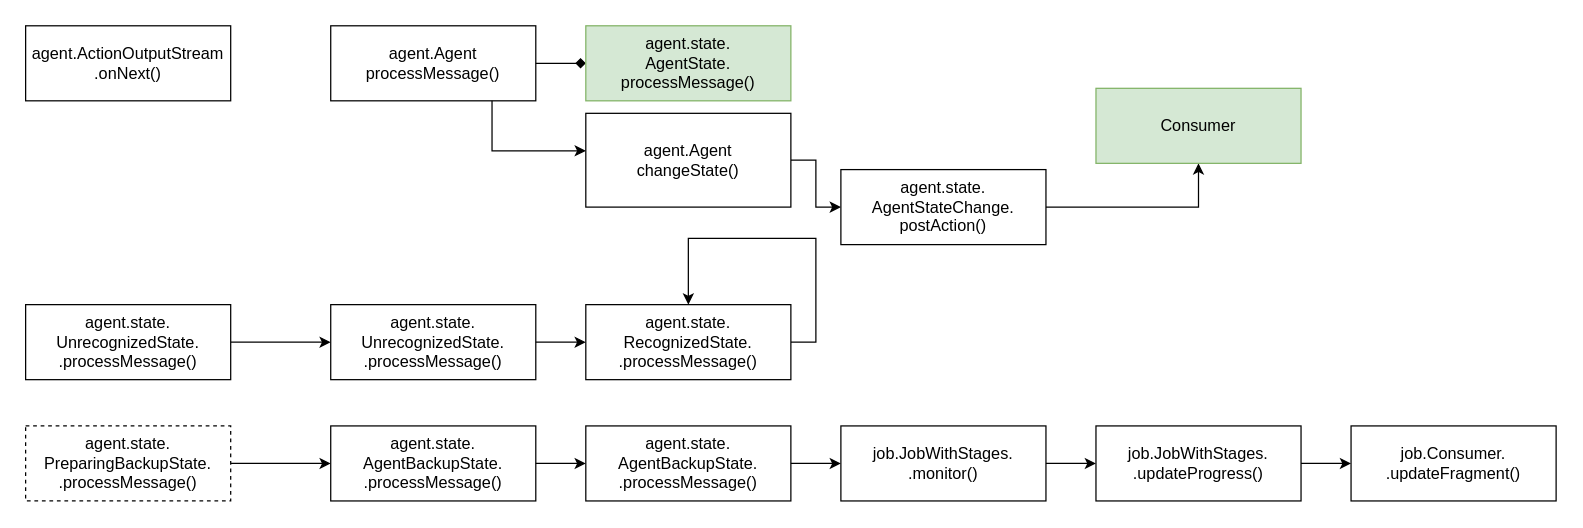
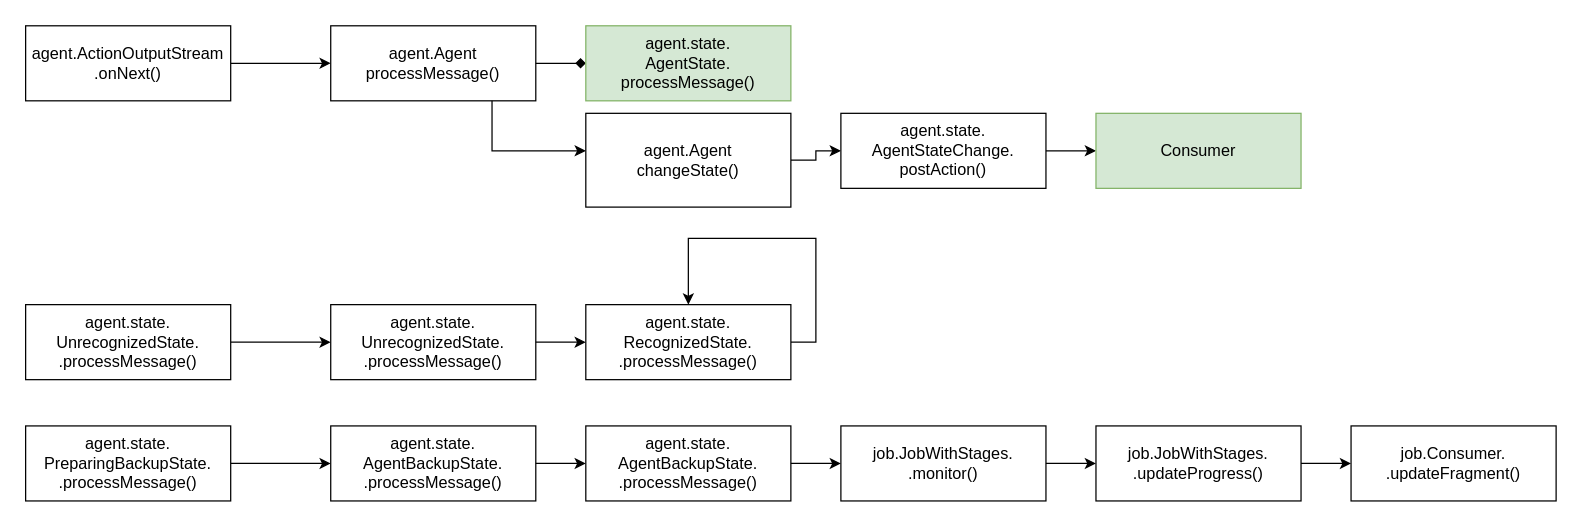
  <mxCell id="0" />
  <mxCell id="1" parent="0" />
+ <mxCell id="2" value="" style="edgeStyle=orthogonalEdgeStyle;rounded=0;orthogonalLoop=1;jettySize=auto;html=1;" edge="1" parent="1" source="3" target="4"><mxGeometry relative="1" as="geometry" /></mxCell>
  <mxCell id="3" value="&lt;div style=&quot;color: rgb(0 , 0 , 0) ; font-family: &amp;#34;helvetica&amp;#34; ; font-size: 13px ; font-style: normal ; font-weight: 400 ; letter-spacing: normal ; text-align: center ; text-indent: 0px ; text-transform: none ; word-spacing: 0px ; background-color: rgb(255 , 255 , 255)&quot;&gt;agent.ActionOutputStream&lt;/div&gt;&lt;div style=&quot;color: rgb(0 , 0 , 0) ; font-family: &amp;#34;helvetica&amp;#34; ; font-size: 13px ; font-style: normal ; font-weight: 400 ; letter-spacing: normal ; text-align: center ; text-indent: 0px ; text-transform: none ; word-spacing: 0px ; background-color: rgb(255 , 255 , 255)&quot;&gt;.onNext()&lt;/div&gt;" style="whiteSpace=wrap;html=1;align=center;treeFolding=1;treeMoving=1;newEdgeStyle={&quot;edgeStyle&quot;:&quot;elbowEdgeStyle&quot;,&quot;startArrow&quot;:&quot;none&quot;,&quot;endArrow&quot;:&quot;none&quot;};fontSize=13;" vertex="1" parent="1"><mxGeometry x="20" y="20" width="164" height="60" as="geometry" /></mxCell>
  <mxCell id="4" value="&lt;div&gt;agent.Agent&lt;br&gt;&lt;/div&gt;&lt;div&gt;processMessage()&lt;/div&gt;" style="whiteSpace=wrap;html=1;align=center;treeFolding=1;treeMoving=1;newEdgeStyle={&quot;edgeStyle&quot;:&quot;elbowEdgeStyle&quot;,&quot;startArrow&quot;:&quot;none&quot;,&quot;endArrow&quot;:&quot;none&quot;};fontSize=13;" vertex="1" parent="1"><mxGeometry x="264" y="20" width="164" height="60" as="geometry" /></mxCell>
  <mxCell id="5" value="" style="edgeStyle=orthogonalEdgeStyle;rounded=0;orthogonalLoop=1;jettySize=auto;html=1;endArrow=diamond;" edge="1" target="6" source="4" parent="1"><mxGeometry relative="1" as="geometry"><mxPoint x="184" y="50" as="sourcePoint" /></mxGeometry></mxCell>
  <mxCell id="6" value="&lt;div&gt;agent.state.&lt;/div&gt;&lt;div&gt;AgentState.&lt;/div&gt;&lt;div&gt;processMessage()&lt;/div&gt;" style="whiteSpace=wrap;html=1;align=center;treeFolding=1;treeMoving=1;newEdgeStyle={&quot;edgeStyle&quot;:&quot;elbowEdgeStyle&quot;,&quot;startArrow&quot;:&quot;none&quot;,&quot;endArrow&quot;:&quot;none&quot;};fontSize=13;fillColor=#d5e8d4;strokeColor=#82b366;" vertex="1" parent="1"><mxGeometry x="468" y="20" width="164" height="60" as="geometry" /></mxCell>
  <mxCell id="7" value="" style="edgeStyle=orthogonalEdgeStyle;rounded=0;orthogonalLoop=1;jettySize=auto;html=1;" edge="1" target="9" source="4" parent="1"><mxGeometry relative="1" as="geometry"><mxPoint x="184" y="50" as="sourcePoint" /><Array as="points"><mxPoint x="393" y="120" /></Array></mxGeometry></mxCell>
  <mxCell id="8" style="edgeStyle=orthogonalEdgeStyle;rounded=0;orthogonalLoop=1;jettySize=auto;html=1;exitX=1;exitY=0.5;exitDx=0;exitDy=0;" edge="1" parent="1" source="9" target="10"><mxGeometry relative="1" as="geometry" /></mxCell>
  <mxCell id="9" value="&lt;div&gt;agent.Agent&lt;br&gt;&lt;/div&gt;&lt;div&gt;changeState()&lt;/div&gt;" style="whiteSpace=wrap;html=1;align=center;treeFolding=1;treeMoving=1;newEdgeStyle={&quot;edgeStyle&quot;:&quot;elbowEdgeStyle&quot;,&quot;startArrow&quot;:&quot;none&quot;,&quot;endArrow&quot;:&quot;none&quot;};fontSize=13;" vertex="1" parent="1"><mxGeometry x="468" y="90" width="164" height="75" as="geometry" /></mxCell>
- <mxCell id="10" value="&lt;div&gt;agent.state.&lt;/div&gt;&lt;div&gt;AgentStateChange.&lt;br&gt;&lt;/div&gt;&lt;div&gt;postAction()&lt;/div&gt;" style="whiteSpace=wrap;html=1;align=center;treeFolding=1;treeMoving=1;newEdgeStyle={&quot;edgeStyle&quot;:&quot;elbowEdgeStyle&quot;,&quot;startArrow&quot;:&quot;none&quot;,&quot;endArrow&quot;:&quot;none&quot;};fontSize=13;" vertex="1" parent="1"><mxGeometry x="672" y="135" width="164" height="60" as="geometry" /></mxCell>
+ <mxCell id="10" value="&lt;div&gt;agent.state.&lt;/div&gt;&lt;div&gt;AgentStateChange.&lt;br&gt;&lt;/div&gt;&lt;div&gt;postAction()&lt;/div&gt;" style="whiteSpace=wrap;html=1;align=center;treeFolding=1;treeMoving=1;newEdgeStyle={&quot;edgeStyle&quot;:&quot;elbowEdgeStyle&quot;,&quot;startArrow&quot;:&quot;none&quot;,&quot;endArrow&quot;:&quot;none&quot;};fontSize=13;" vertex="1" parent="1"><mxGeometry x="672" y="90" width="164" height="60" as="geometry" /></mxCell>
  <mxCell id="11" style="edgeStyle=orthogonalEdgeStyle;rounded=0;orthogonalLoop=1;jettySize=auto;html=1;exitX=1;exitY=0.5;exitDx=0;exitDy=0;" edge="1" target="12" source="10" parent="1"><mxGeometry relative="1" as="geometry"><mxPoint x="632" y="120" as="sourcePoint" /></mxGeometry></mxCell>
- <mxCell id="12" value="Consumer" style="whiteSpace=wrap;html=1;align=center;treeFolding=1;treeMoving=1;newEdgeStyle={&quot;edgeStyle&quot;:&quot;elbowEdgeStyle&quot;,&quot;startArrow&quot;:&quot;none&quot;,&quot;endArrow&quot;:&quot;none&quot;};fontSize=13;fillColor=#d5e8d4;strokeColor=#82b366;" vertex="1" parent="1"><mxGeometry x="876" y="70" width="164" height="60" as="geometry" /></mxCell>
+ <mxCell id="12" value="Consumer" style="whiteSpace=wrap;html=1;align=center;treeFolding=1;treeMoving=1;newEdgeStyle={&quot;edgeStyle&quot;:&quot;elbowEdgeStyle&quot;,&quot;startArrow&quot;:&quot;none&quot;,&quot;endArrow&quot;:&quot;none&quot;};fontSize=13;fillColor=#d5e8d4;strokeColor=#82b366;" vertex="1" parent="1"><mxGeometry x="876" y="90" width="164" height="60" as="geometry" /></mxCell>
  <mxCell id="13" value="" style="edgeStyle=orthogonalEdgeStyle;rounded=0;orthogonalLoop=1;jettySize=auto;html=1;" edge="1" parent="1" source="14" target="15"><mxGeometry relative="1" as="geometry" /></mxCell>
  <mxCell id="14" value="&lt;div style=&quot;color: rgb(0 , 0 , 0) ; font-family: &amp;#34;helvetica&amp;#34; ; font-size: 13px ; font-style: normal ; font-weight: 400 ; letter-spacing: normal ; text-align: center ; text-indent: 0px ; text-transform: none ; word-spacing: 0px ; background-color: rgb(255 , 255 , 255)&quot;&gt;agent.state.&lt;/div&gt;&lt;div style=&quot;color: rgb(0 , 0 , 0) ; font-family: &amp;#34;helvetica&amp;#34; ; font-size: 13px ; font-style: normal ; font-weight: 400 ; letter-spacing: normal ; text-align: center ; text-indent: 0px ; text-transform: none ; word-spacing: 0px ; background-color: rgb(255 , 255 , 255)&quot;&gt;UnrecognizedState.&lt;br&gt;&lt;/div&gt;&lt;div style=&quot;color: rgb(0 , 0 , 0) ; font-family: &amp;#34;helvetica&amp;#34; ; font-size: 13px ; font-style: normal ; font-weight: 400 ; letter-spacing: normal ; text-align: center ; text-indent: 0px ; text-transform: none ; word-spacing: 0px ; background-color: rgb(255 , 255 , 255)&quot;&gt;.processMessage()&lt;/div&gt;" style="whiteSpace=wrap;html=1;align=center;treeFolding=1;treeMoving=1;newEdgeStyle={&quot;edgeStyle&quot;:&quot;elbowEdgeStyle&quot;,&quot;startArrow&quot;:&quot;none&quot;,&quot;endArrow&quot;:&quot;none&quot;};fontSize=13;" vertex="1" parent="1"><mxGeometry x="20" y="243" width="164" height="60" as="geometry" /></mxCell>
  <mxCell id="15" value="&lt;div style=&quot;color: rgb(0 , 0 , 0) ; font-family: &amp;#34;helvetica&amp;#34; ; font-size: 13px ; font-style: normal ; font-weight: 400 ; letter-spacing: normal ; text-align: center ; text-indent: 0px ; text-transform: none ; word-spacing: 0px ; background-color: rgb(255 , 255 , 255)&quot;&gt;agent.state.&lt;/div&gt;&lt;div style=&quot;color: rgb(0 , 0 , 0) ; font-family: &amp;#34;helvetica&amp;#34; ; font-size: 13px ; font-style: normal ; font-weight: 400 ; letter-spacing: normal ; text-align: center ; text-indent: 0px ; text-transform: none ; word-spacing: 0px ; background-color: rgb(255 , 255 , 255)&quot;&gt;UnrecognizedState.&lt;br&gt;&lt;/div&gt;&lt;div style=&quot;color: rgb(0 , 0 , 0) ; font-family: &amp;#34;helvetica&amp;#34; ; font-size: 13px ; font-style: normal ; font-weight: 400 ; letter-spacing: normal ; text-align: center ; text-indent: 0px ; text-transform: none ; word-spacing: 0px ; background-color: rgb(255 , 255 , 255)&quot;&gt;.processMessage()&lt;/div&gt;" style="whiteSpace=wrap;html=1;align=center;treeFolding=1;treeMoving=1;newEdgeStyle={&quot;edgeStyle&quot;:&quot;elbowEdgeStyle&quot;,&quot;startArrow&quot;:&quot;none&quot;,&quot;endArrow&quot;:&quot;none&quot;};fontSize=13;" vertex="1" parent="1"><mxGeometry x="264" y="243" width="164" height="60" as="geometry" /></mxCell>
  <mxCell id="16" value="" style="edgeStyle=orthogonalEdgeStyle;rounded=0;orthogonalLoop=1;jettySize=auto;html=1;" edge="1" target="18" source="15" parent="1"><mxGeometry relative="1" as="geometry"><mxPoint x="184" y="273" as="sourcePoint" /></mxGeometry></mxCell>
  <mxCell id="17" style="edgeStyle=orthogonalEdgeStyle;rounded=0;orthogonalLoop=1;jettySize=auto;html=1;exitX=1;exitY=0.5;exitDx=0;exitDy=0;entryX=0.5;entryY=0;entryDx=0;entryDy=0;" edge="1" parent="1" source="18" target="18"><mxGeometry relative="1" as="geometry"><mxPoint x="553" y="234" as="targetPoint" /><Array as="points"><mxPoint x="652" y="273" /><mxPoint x="652" y="190" /><mxPoint x="550" y="190" /></Array></mxGeometry></mxCell>
  <mxCell id="18" value="&lt;div style=&quot;color: rgb(0 , 0 , 0) ; font-family: &amp;#34;helvetica&amp;#34; ; font-size: 13px ; font-style: normal ; font-weight: 400 ; letter-spacing: normal ; text-align: center ; text-indent: 0px ; text-transform: none ; word-spacing: 0px ; background-color: rgb(255 , 255 , 255)&quot;&gt;agent.state.&lt;/div&gt;&lt;div style=&quot;color: rgb(0 , 0 , 0) ; font-family: &amp;#34;helvetica&amp;#34; ; font-size: 13px ; font-style: normal ; font-weight: 400 ; letter-spacing: normal ; text-align: center ; text-indent: 0px ; text-transform: none ; word-spacing: 0px ; background-color: rgb(255 , 255 , 255)&quot;&gt;RecognizedState.&lt;br&gt;&lt;/div&gt;&lt;div style=&quot;color: rgb(0 , 0 , 0) ; font-family: &amp;#34;helvetica&amp;#34; ; font-size: 13px ; font-style: normal ; font-weight: 400 ; letter-spacing: normal ; text-align: center ; text-indent: 0px ; text-transform: none ; word-spacing: 0px ; background-color: rgb(255 , 255 , 255)&quot;&gt;.processMessage()&lt;/div&gt;" style="whiteSpace=wrap;html=1;align=center;treeFolding=1;treeMoving=1;newEdgeStyle={&quot;edgeStyle&quot;:&quot;elbowEdgeStyle&quot;,&quot;startArrow&quot;:&quot;none&quot;,&quot;endArrow&quot;:&quot;none&quot;};fontSize=13;" vertex="1" parent="1"><mxGeometry x="468" y="243" width="164" height="60" as="geometry" /></mxCell>
  <mxCell id="19" value="" style="edgeStyle=orthogonalEdgeStyle;rounded=0;orthogonalLoop=1;jettySize=auto;html=1;" edge="1" parent="1" source="20" target="21"><mxGeometry relative="1" as="geometry" /></mxCell>
- <mxCell id="20" value="&lt;div style=&quot;color: rgb(0 , 0 , 0) ; font-family: &amp;#34;helvetica&amp;#34; ; font-size: 13px ; font-style: normal ; font-weight: 400 ; letter-spacing: normal ; text-align: center ; text-indent: 0px ; text-transform: none ; word-spacing: 0px ; background-color: rgb(255 , 255 , 255)&quot;&gt;agent.state.&lt;/div&gt;&lt;div style=&quot;color: rgb(0 , 0 , 0) ; font-family: &amp;#34;helvetica&amp;#34; ; font-size: 13px ; font-style: normal ; font-weight: 400 ; letter-spacing: normal ; text-align: center ; text-indent: 0px ; text-transform: none ; word-spacing: 0px ; background-color: rgb(255 , 255 , 255)&quot;&gt;PreparingBackupState.&lt;br&gt;&lt;/div&gt;&lt;div style=&quot;color: rgb(0 , 0 , 0) ; font-family: &amp;#34;helvetica&amp;#34; ; font-size: 13px ; font-style: normal ; font-weight: 400 ; letter-spacing: normal ; text-align: center ; text-indent: 0px ; text-transform: none ; word-spacing: 0px ; background-color: rgb(255 , 255 , 255)&quot;&gt;.processMessage()&lt;/div&gt;" style="whiteSpace=wrap;html=1;align=center;treeFolding=1;treeMoving=1;newEdgeStyle={&quot;edgeStyle&quot;:&quot;elbowEdgeStyle&quot;,&quot;startArrow&quot;:&quot;none&quot;,&quot;endArrow&quot;:&quot;none&quot;};fontSize=13;dashed=1;" vertex="1" parent="1"><mxGeometry x="20" y="340" width="164" height="60" as="geometry" /></mxCell>
+ <mxCell id="20" value="&lt;div style=&quot;color: rgb(0 , 0 , 0) ; font-family: &amp;#34;helvetica&amp;#34; ; font-size: 13px ; font-style: normal ; font-weight: 400 ; letter-spacing: normal ; text-align: center ; text-indent: 0px ; text-transform: none ; word-spacing: 0px ; background-color: rgb(255 , 255 , 255)&quot;&gt;agent.state.&lt;/div&gt;&lt;div style=&quot;color: rgb(0 , 0 , 0) ; font-family: &amp;#34;helvetica&amp;#34; ; font-size: 13px ; font-style: normal ; font-weight: 400 ; letter-spacing: normal ; text-align: center ; text-indent: 0px ; text-transform: none ; word-spacing: 0px ; background-color: rgb(255 , 255 , 255)&quot;&gt;PreparingBackupState.&lt;br&gt;&lt;/div&gt;&lt;div style=&quot;color: rgb(0 , 0 , 0) ; font-family: &amp;#34;helvetica&amp;#34; ; font-size: 13px ; font-style: normal ; font-weight: 400 ; letter-spacing: normal ; text-align: center ; text-indent: 0px ; text-transform: none ; word-spacing: 0px ; background-color: rgb(255 , 255 , 255)&quot;&gt;.processMessage()&lt;/div&gt;" style="whiteSpace=wrap;html=1;align=center;treeFolding=1;treeMoving=1;newEdgeStyle={&quot;edgeStyle&quot;:&quot;elbowEdgeStyle&quot;,&quot;startArrow&quot;:&quot;none&quot;,&quot;endArrow&quot;:&quot;none&quot;};fontSize=13;" vertex="1" parent="1"><mxGeometry x="20" y="340" width="164" height="60" as="geometry" /></mxCell>
  <mxCell id="21" value="&lt;div style=&quot;color: rgb(0 , 0 , 0) ; font-family: &amp;#34;helvetica&amp;#34; ; font-size: 13px ; font-style: normal ; font-weight: 400 ; letter-spacing: normal ; text-align: center ; text-indent: 0px ; text-transform: none ; word-spacing: 0px ; background-color: rgb(255 , 255 , 255)&quot;&gt;agent.state.&lt;/div&gt;&lt;div style=&quot;color: rgb(0 , 0 , 0) ; font-family: &amp;#34;helvetica&amp;#34; ; font-size: 13px ; font-style: normal ; font-weight: 400 ; letter-spacing: normal ; text-align: center ; text-indent: 0px ; text-transform: none ; word-spacing: 0px ; background-color: rgb(255 , 255 , 255)&quot;&gt;AgentBackupState.&lt;br&gt;&lt;/div&gt;&lt;div style=&quot;color: rgb(0 , 0 , 0) ; font-family: &amp;#34;helvetica&amp;#34; ; font-size: 13px ; font-style: normal ; font-weight: 400 ; letter-spacing: normal ; text-align: center ; text-indent: 0px ; text-transform: none ; word-spacing: 0px ; background-color: rgb(255 , 255 , 255)&quot;&gt;.processMessage()&lt;/div&gt;" style="whiteSpace=wrap;html=1;align=center;treeFolding=1;treeMoving=1;newEdgeStyle={&quot;edgeStyle&quot;:&quot;elbowEdgeStyle&quot;,&quot;startArrow&quot;:&quot;none&quot;,&quot;endArrow&quot;:&quot;none&quot;};fontSize=13;" vertex="1" parent="1"><mxGeometry x="264" y="340" width="164" height="60" as="geometry" /></mxCell>
  <mxCell id="22" value="" style="edgeStyle=orthogonalEdgeStyle;rounded=0;orthogonalLoop=1;jettySize=auto;html=1;" edge="1" target="23" source="21" parent="1"><mxGeometry relative="1" as="geometry"><mxPoint x="184" y="370" as="sourcePoint" /></mxGeometry></mxCell>
  <mxCell id="23" value="&lt;div style=&quot;color: rgb(0 , 0 , 0) ; font-family: &amp;#34;helvetica&amp;#34; ; font-size: 13px ; font-style: normal ; font-weight: 400 ; letter-spacing: normal ; text-align: center ; text-indent: 0px ; text-transform: none ; word-spacing: 0px ; background-color: rgb(255 , 255 , 255)&quot;&gt;agent.state.&lt;/div&gt;&lt;div style=&quot;color: rgb(0 , 0 , 0) ; font-family: &amp;#34;helvetica&amp;#34; ; font-size: 13px ; font-style: normal ; font-weight: 400 ; letter-spacing: normal ; text-align: center ; text-indent: 0px ; text-transform: none ; word-spacing: 0px ; background-color: rgb(255 , 255 , 255)&quot;&gt;AgentBackupState.&lt;br&gt;&lt;/div&gt;&lt;div style=&quot;color: rgb(0 , 0 , 0) ; font-family: &amp;#34;helvetica&amp;#34; ; font-size: 13px ; font-style: normal ; font-weight: 400 ; letter-spacing: normal ; text-align: center ; text-indent: 0px ; text-transform: none ; word-spacing: 0px ; background-color: rgb(255 , 255 , 255)&quot;&gt;.processMessage()&lt;/div&gt;" style="whiteSpace=wrap;html=1;align=center;treeFolding=1;treeMoving=1;newEdgeStyle={&quot;edgeStyle&quot;:&quot;elbowEdgeStyle&quot;,&quot;startArrow&quot;:&quot;none&quot;,&quot;endArrow&quot;:&quot;none&quot;};fontSize=13;" vertex="1" parent="1"><mxGeometry x="468" y="340" width="164" height="60" as="geometry" /></mxCell>
  <mxCell id="24" value="" style="edgeStyle=orthogonalEdgeStyle;rounded=0;orthogonalLoop=1;jettySize=auto;html=1;" edge="1" target="25" source="23" parent="1"><mxGeometry relative="1" as="geometry"><mxPoint x="428" y="370" as="sourcePoint" /></mxGeometry></mxCell>
  <mxCell id="25" value="job.JobWithStages.&lt;br&gt;&lt;div style=&quot;color: rgb(0 , 0 , 0) ; font-family: &amp;#34;helvetica&amp;#34; ; font-size: 13px ; font-style: normal ; font-weight: 400 ; letter-spacing: normal ; text-align: center ; text-indent: 0px ; text-transform: none ; word-spacing: 0px ; background-color: rgb(255 , 255 , 255)&quot;&gt;.monitor()&lt;/div&gt;" style="whiteSpace=wrap;html=1;align=center;treeFolding=1;treeMoving=1;newEdgeStyle={&quot;edgeStyle&quot;:&quot;elbowEdgeStyle&quot;,&quot;startArrow&quot;:&quot;none&quot;,&quot;endArrow&quot;:&quot;none&quot;};fontSize=13;" vertex="1" parent="1"><mxGeometry x="672" y="340" width="164" height="60" as="geometry" /></mxCell>
  <mxCell id="26" value="" style="edgeStyle=orthogonalEdgeStyle;rounded=0;orthogonalLoop=1;jettySize=auto;html=1;" edge="1" target="27" source="25" parent="1"><mxGeometry relative="1" as="geometry"><mxPoint x="632" y="370" as="sourcePoint" /></mxGeometry></mxCell>
  <mxCell id="27" value="job.JobWithStages.&lt;br&gt;&lt;div style=&quot;color: rgb(0 , 0 , 0) ; font-family: &amp;#34;helvetica&amp;#34; ; font-size: 13px ; font-style: normal ; font-weight: 400 ; letter-spacing: normal ; text-align: center ; text-indent: 0px ; text-transform: none ; word-spacing: 0px ; background-color: rgb(255 , 255 , 255)&quot;&gt;.updateProgress()&lt;/div&gt;" style="whiteSpace=wrap;html=1;align=center;treeFolding=1;treeMoving=1;newEdgeStyle={&quot;edgeStyle&quot;:&quot;elbowEdgeStyle&quot;,&quot;startArrow&quot;:&quot;none&quot;,&quot;endArrow&quot;:&quot;none&quot;};fontSize=13;" vertex="1" parent="1"><mxGeometry x="876" y="340" width="164" height="60" as="geometry" /></mxCell>
  <mxCell id="28" value="" style="edgeStyle=orthogonalEdgeStyle;rounded=0;orthogonalLoop=1;jettySize=auto;html=1;" edge="1" target="29" source="27" parent="1"><mxGeometry relative="1" as="geometry"><mxPoint x="836" y="370" as="sourcePoint" /></mxGeometry></mxCell>
  <mxCell id="29" value="job.Consumer.&lt;br&gt;&lt;div style=&quot;color: rgb(0 , 0 , 0) ; font-family: &amp;#34;helvetica&amp;#34; ; font-size: 13px ; font-style: normal ; font-weight: 400 ; letter-spacing: normal ; text-align: center ; text-indent: 0px ; text-transform: none ; word-spacing: 0px ; background-color: rgb(255 , 255 , 255)&quot;&gt;.updateFragment()&lt;/div&gt;" style="whiteSpace=wrap;html=1;align=center;treeFolding=1;treeMoving=1;newEdgeStyle={&quot;edgeStyle&quot;:&quot;elbowEdgeStyle&quot;,&quot;startArrow&quot;:&quot;none&quot;,&quot;endArrow&quot;:&quot;none&quot;};fontSize=13;" vertex="1" parent="1"><mxGeometry x="1080" y="340" width="164" height="60" as="geometry" /></mxCell>
